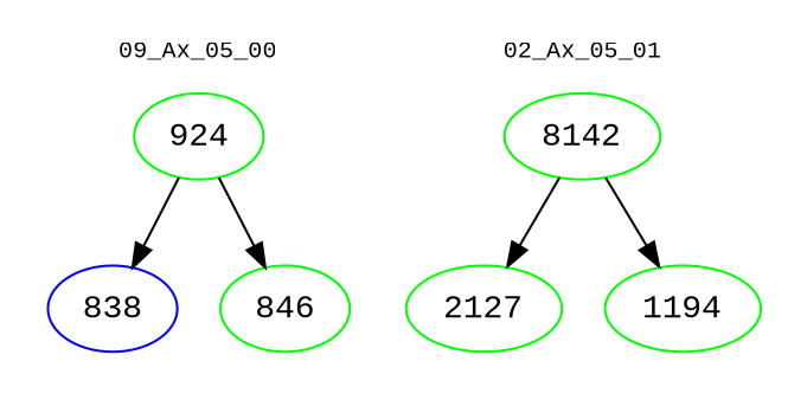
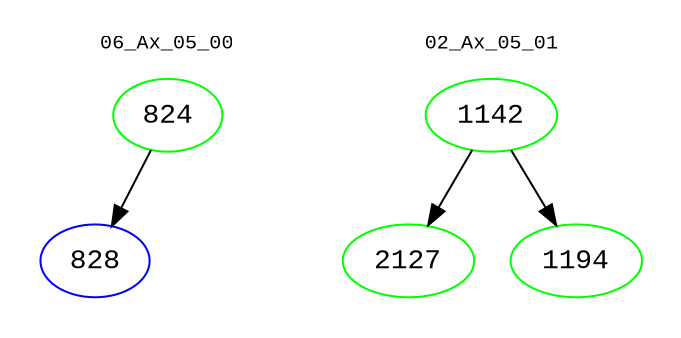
  digraph {
    fontname="Liberation Mono"
    node [color=green fontname="Liberation Mono"]
    edge [color=black fontname="Liberation Mono"]
-   n1 [label=924]
-   n2 [color=blue label=838]
-   n3 [label=846]
-   n4 [label=8142]
+   n1 [label=824]
+   n2 [color=blue label=828]
+   n4 [label=1142]
    n5 [label=2127]
    n6 [label=1194]
    subgraph cluster_1 {
      color=white
      fontsize=10
-     label="09_Ax_05_00"
+     label="06_Ax_05_00"
      n1
      n2
-     n3
    }
    subgraph cluster_2 {
      color=white
      fontsize=10
      label="02_Ax_05_01"
      n4
      n5
      n6
    }
    n1 -> n2
-   n1 -> n3
    n4 -> n5
    n4 -> n6
  }
